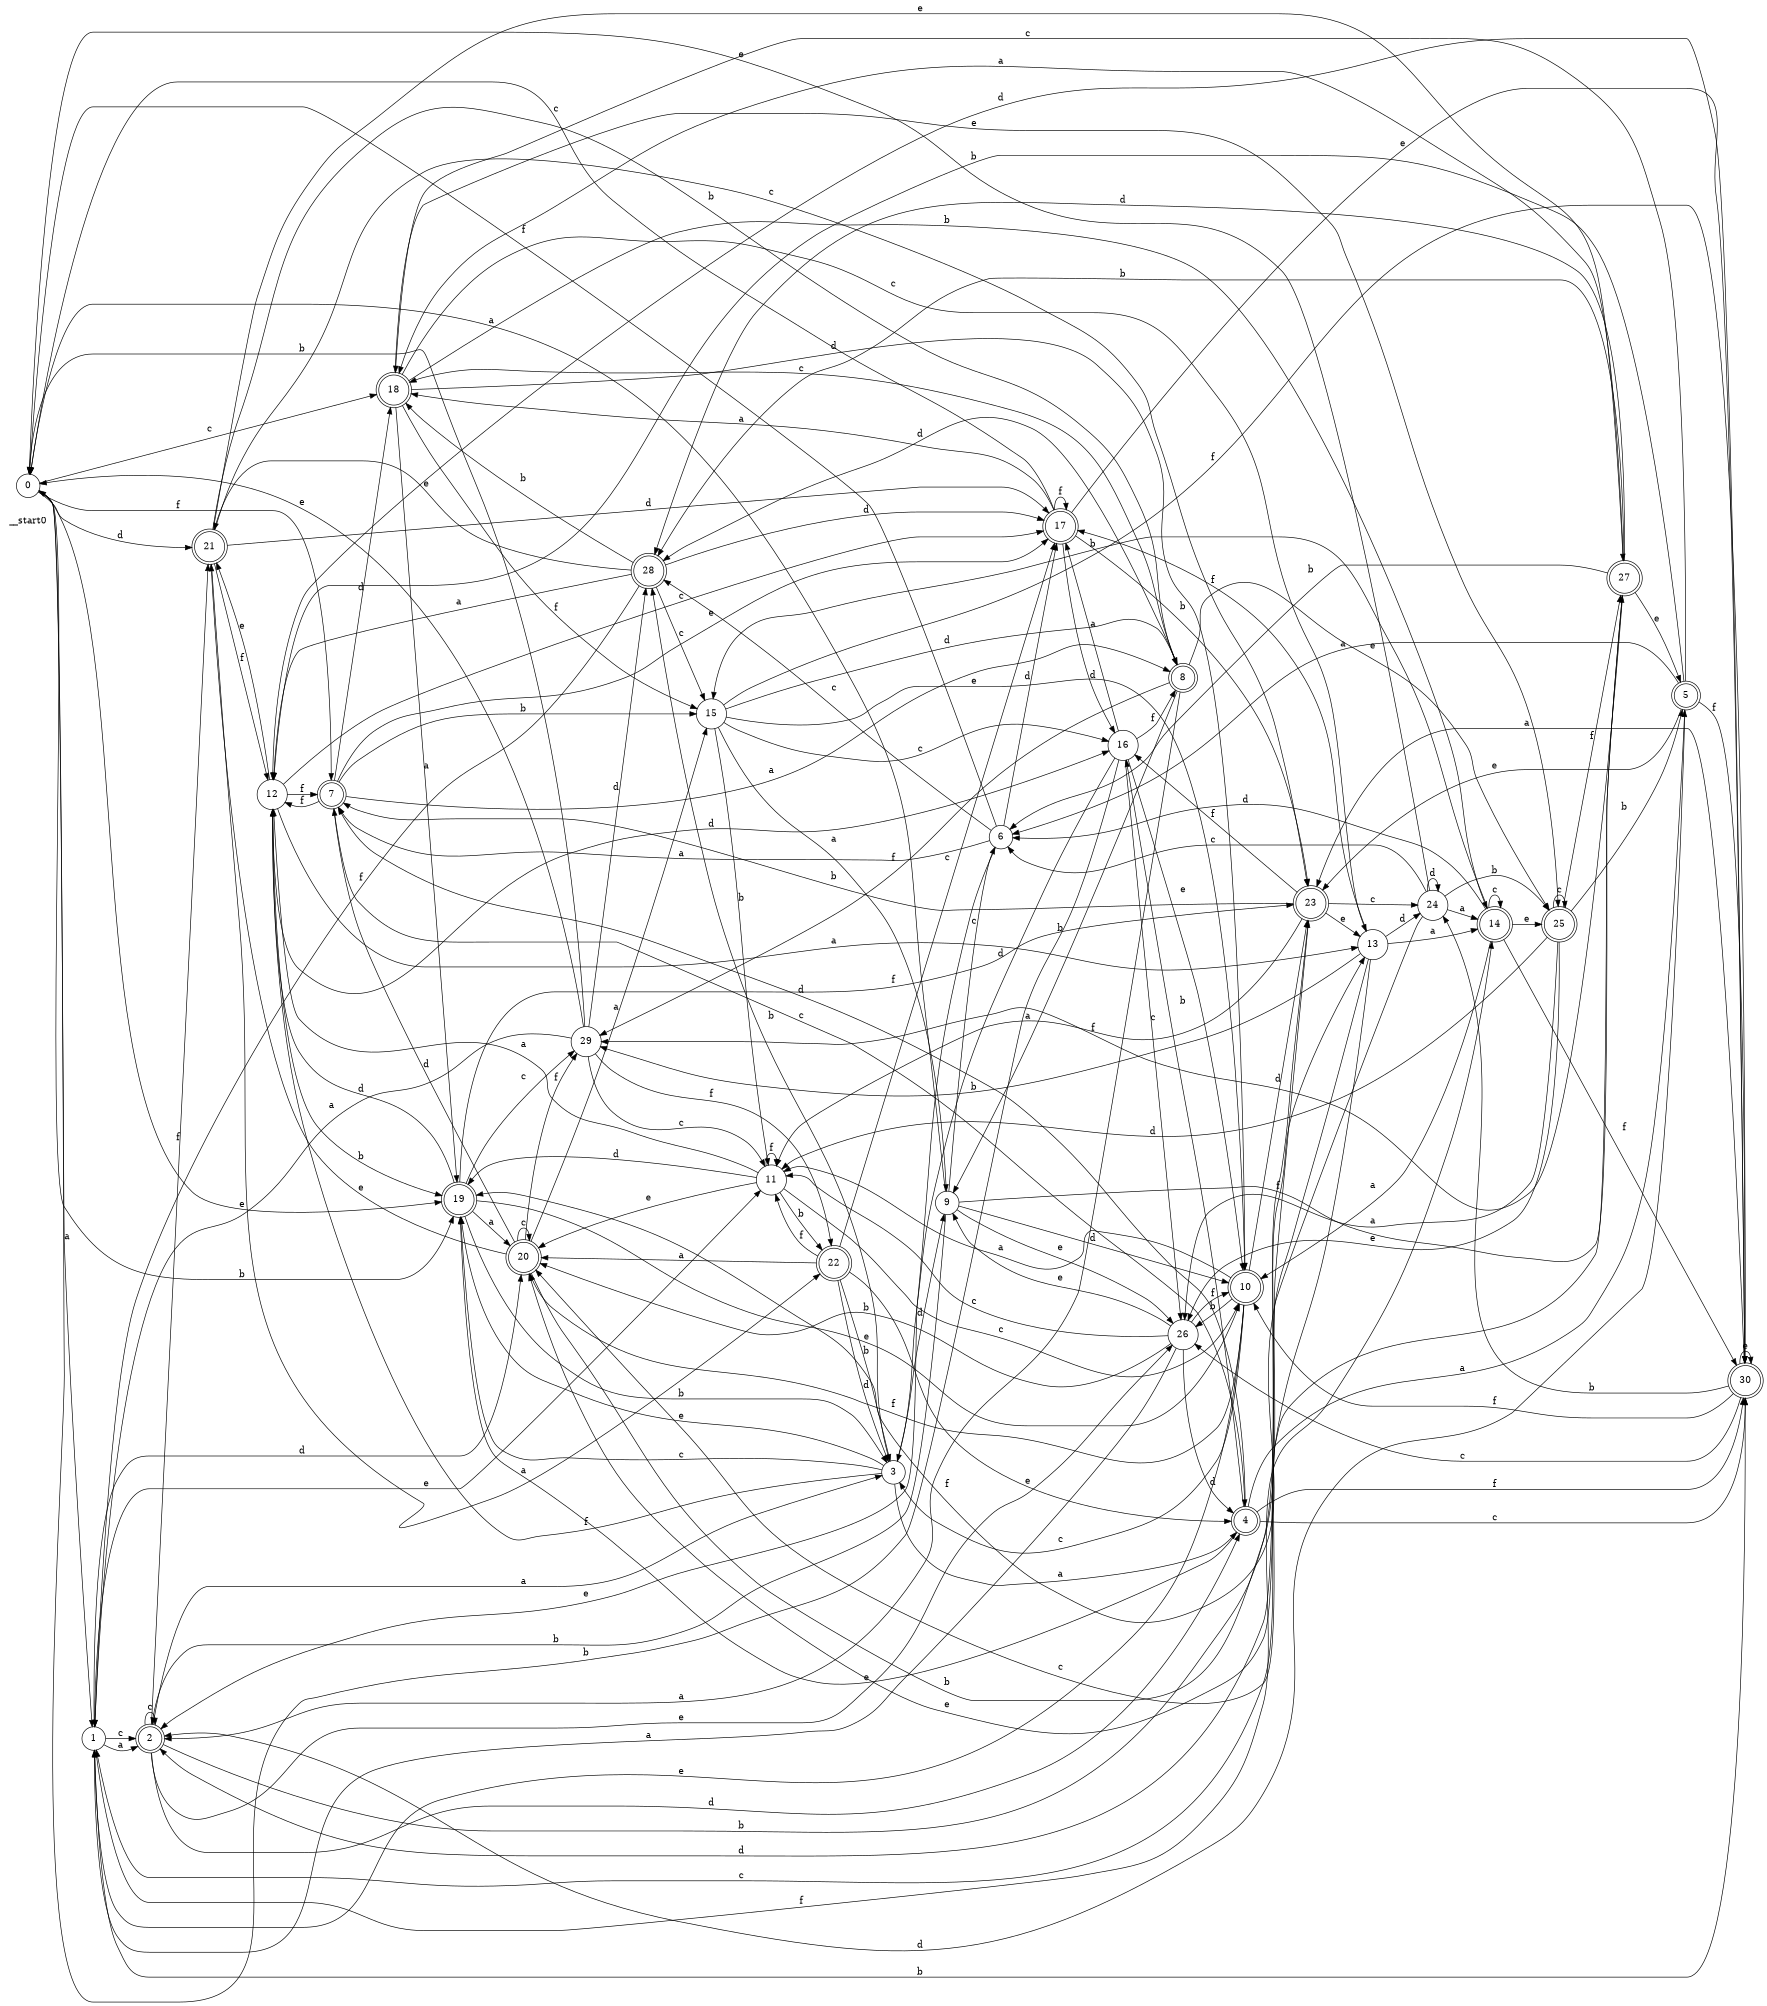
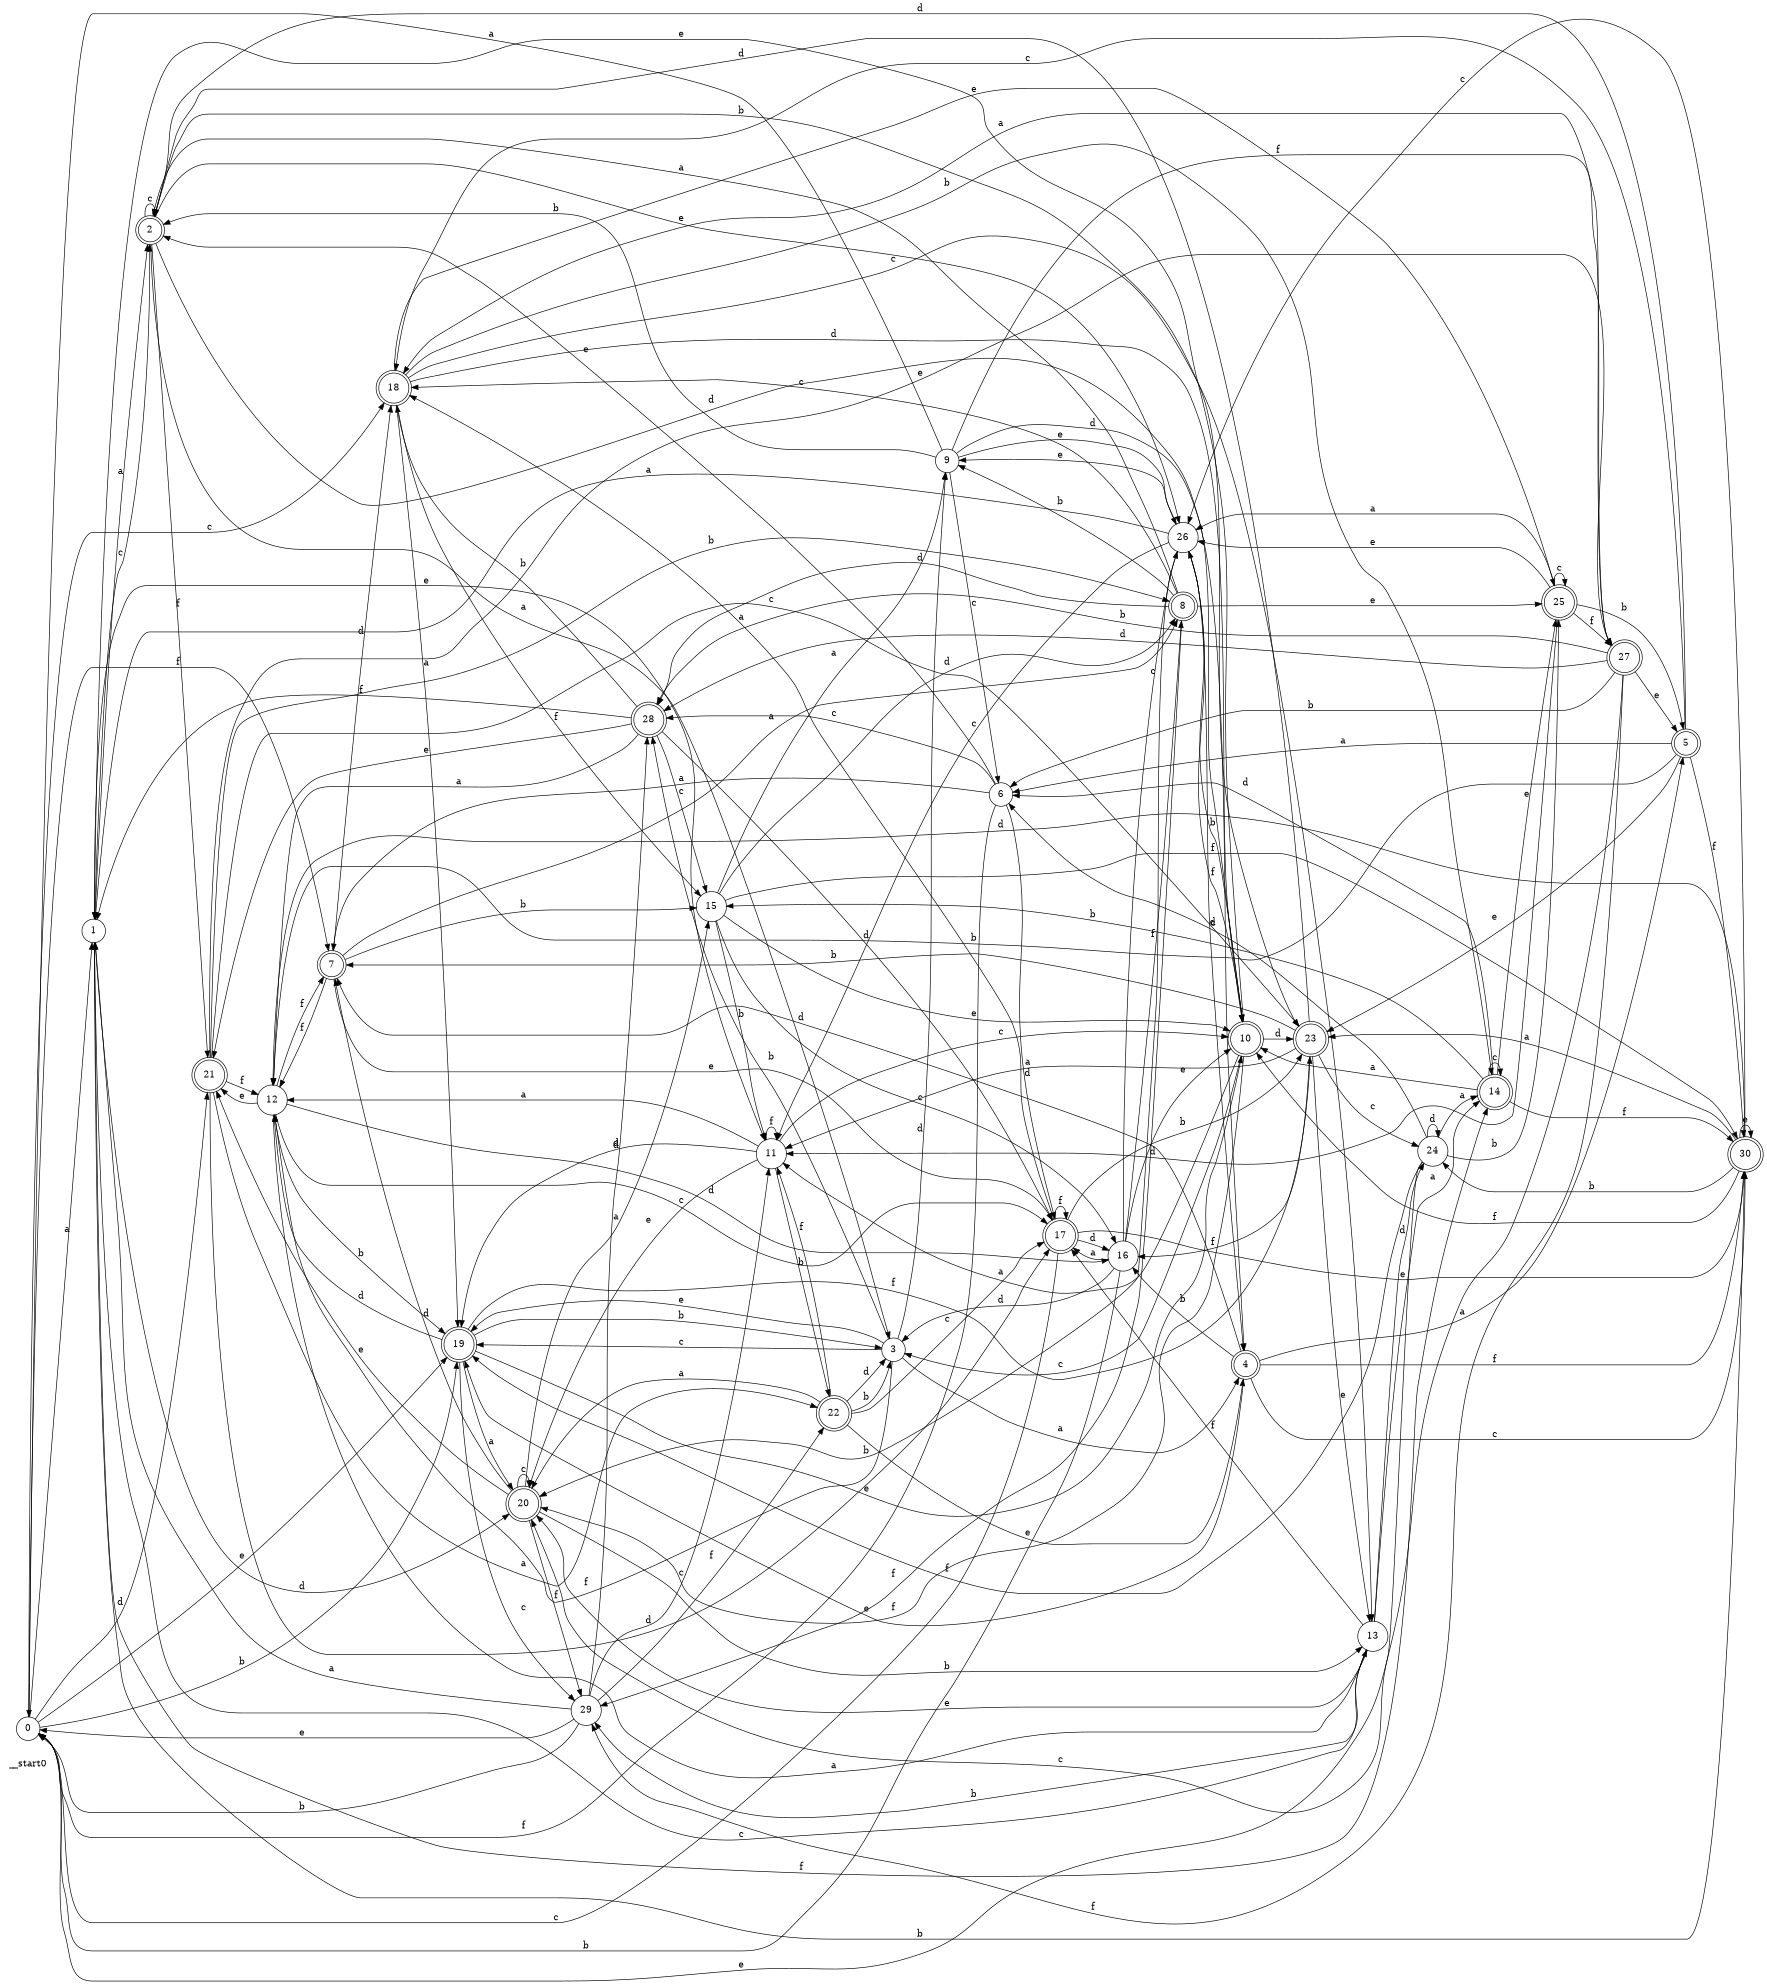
  digraph {
    rankdir=LR
    node [shape=doublecircle color=black fillcolor=white style="rounded,filled"]
    __start0 [shape=none color="" fillcolor="" style=""]
    n2 [label=0 shape=circle style=filled]
    n3 [label=1 shape=circle style=filled]
    n4 [label=7]
    n5 [label=18]
    n6 [label=19]
    n7 [label=21]
    n8 [label=2]
    n9 [label=11 shape=circle style=filled]
    n10 [label=14]
    n11 [label=20]
    n12 [label=30]
    n13 [label=4]
    n14 [label=12 shape=circle style=filled]
    n15 [label=17]
    n16 [label=8]
    n17 [label=15 shape=circle style=filled]
    n18 [label=25]
    n19 [label=10]
    n20 [label=13 shape=circle style=filled]
    n21 [label=3 shape=circle style=filled]
    n22 [label=23]
    n23 [label=29 shape=circle style=filled]
    n24 [label=27]
    n25 [label=22]
    n26 [label=26 shape=circle style=filled]
    n27 [label=6 shape=circle style=filled]
    n28 [label=24 shape=circle style=filled]
    n29 [label=9 shape=circle style=filled]
    n30 [label=28]
    n31 [label=5]
    n32 [label=16 shape=circle]
    n2 -> n3 [label=a]
    n2 -> n4 [label=f]
    n2 -> n5 [label=c]
    n2 -> n6 [label=b]
    n2 -> n6 [label=e]
    n2 -> n7 [label=d]
    n3 -> n8 [label=a]
    n3 -> n8 [label=c]
    n3 -> n9 [label=e]
    n3 -> n10 [label=f]
    n3 -> n11 [label=d]
    n3 -> n12 [label=b]
    n4 -> n5 [label=d]
-   n4 -> n13 [label=c]
    n4 -> n14 [label=f]
    n4 -> n15 [label=e]
    n4 -> n16 [label=a]
    n4 -> n17 [label=b]
    n5 -> n6 [label=a]
    n5 -> n10 [label=b]
    n5 -> n17 [label=f]
    n5 -> n18 [label=e]
    n5 -> n19 [label=d]
    n5 -> n20 [label=c]
    n6 -> n11 [label=a]
    n6 -> n14 [label=d]
    n6 -> n19 [label=e]
    n6 -> n21 [label=b]
    n6 -> n22 [label=f]
    n6 -> n23 [label=c]
    n7 -> n14 [label=f]
    n7 -> n15 [label=d]
    n7 -> n16 [label=b]
    n7 -> n22 [label=c]
    n7 -> n24 [label=e]
    n7 -> n25 [label=a]
    n8 -> n7 [label=f]
    n8 -> n8 [label=c]
    n8 -> n13 [label=d]
    n8 -> n21 [label=a]
    n8 -> n22 [label=b]
    n8 -> n26 [label=e]
    n9 -> n6 [label=d]
    n9 -> n9 [label=f]
    n9 -> n11 [label=e]
    n9 -> n14 [label=a]
    n9 -> n19 [label=c]
    n9 -> n25 [label=b]
    n10 -> n10 [label=c]
    n10 -> n12 [label=f]
    n10 -> n17 [label=b]
    n10 -> n18 [label=e]
    n10 -> n19 [label=a]
    n10 -> n27 [label=d]
    n11 -> n4 [label=d]
    n11 -> n7 [label=e]
    n11 -> n11 [label=c]
    n11 -> n17 [label=a]
    n11 -> n20 [label=b]
    n11 -> n23 [label=f]
    n12 -> n12 [label=e]
    n12 -> n14 [label=d]
    n12 -> n19 [label=f]
    n12 -> n22 [label=a]
    n12 -> n26 [label=c]
    n12 -> n28 [label=b]
    n13 -> n4 [label=d]
    n13 -> n6 [label=e]
    n13 -> n12 [label=c]
    n13 -> n12 [label=f]
    n13 -> n31 [label=a]
    n13 -> n32 [label=b]
    n14 -> n4 [label=f]
    n14 -> n6 [label=b]
    n14 -> n7 [label=e]
    n14 -> n15 [label=c]
    n14 -> n20 [label=a]
    n14 -> n32 [label=d]
    n15 -> n2 [label=c]
    n15 -> n5 [label=a]
    n15 -> n12 [label=e]
    n15 -> n15 [label=f]
    n15 -> n22 [label=b]
    n15 -> n32 [label=d]
    n16 -> n5 [label=c]
    n16 -> n8 [label=a]
    n16 -> n18 [label=e]
    n16 -> n23 [label=f]
    n16 -> n29 [label=b]
    n16 -> n30 [label=d]
    n17 -> n9 [label=b]
    n17 -> n12 [label=f]
    n17 -> n16 [label=d]
    n17 -> n19 [label=e]
    n17 -> n29 [label=a]
    n17 -> n32 [label=c]
    n18 -> n9 [label=d]
    n18 -> n18 [label=c]
    n18 -> n24 [label=f]
    n18 -> n26 [label=a]
    n18 -> n26 [label=e]
    n18 -> n31 [label=b]
    n19 -> n3 [label=e]
    n19 -> n9 [label=a]
    n19 -> n11 [label=f]
    n19 -> n21 [label=c]
    n19 -> n22 [label=d]
    n19 -> n26 [label=b]
    n20 -> n3 [label=c]
    n20 -> n10 [label=a]
    n20 -> n11 [label=e]
    n20 -> n15 [label=f]
    n20 -> n23 [label=b]
    n20 -> n28 [label=d]
    n21 -> n6 [label=c]
    n21 -> n6 [label=e]
    n21 -> n13 [label=a]
    n21 -> n14 [label=f]
    n21 -> n29 [label=d]
    n21 -> n30 [label=b]
    n22 -> n4 [label=b]
    n22 -> n8 [label=d]
    n22 -> n9 [label=a]
    n22 -> n20 [label=e]
    n22 -> n28 [label=c]
    n22 -> n32 [label=f]
    n23 -> n2 [label=b]
    n23 -> n2 [label=e]
    n23 -> n3 [label=a]
    n23 -> n9 [label=c]
    n23 -> n25 [label=f]
    n23 -> n30 [label=d]
    n24 -> n5 [label=a]
    n24 -> n11 [label=c]
    n24 -> n23 [label=f]
    n24 -> n27 [label=b]
    n24 -> n30 [label=b]
    n24 -> n30 [label=d]
    n24 -> n31 [label=e]
    n25 -> n9 [label=f]
    n25 -> n11 [label=a]
    n25 -> n13 [label=e]
    n25 -> n15 [label=c]
    n25 -> n21 [label=b]
    n25 -> n21 [label=d]
    n26 -> n3 [label=a]
    n26 -> n9 [label=c]
    n26 -> n11 [label=b]
    n26 -> n13 [label=d]
    n26 -> n19 [label=f]
    n26 -> n29 [label=e]
    n27 -> n2 [label=f]
    n27 -> n4 [label=a]
    n27 -> n8 [label=e]
    n27 -> n15 [label=d]
    n27 -> n30 [label=c]
    n28 -> n2 [label=e]
    n28 -> n6 [label=f]
    n28 -> n10 [label=a]
    n28 -> n18 [label=b]
    n28 -> n27 [label=c]
    n28 -> n28 [label=d]
    n29 -> n2 [label=a]
    n29 -> n8 [label=b]
    n29 -> n19 [label=d]
    n29 -> n24 [label=f]
    n29 -> n26 [label=e]
    n29 -> n27 [label=c]
    n30 -> n3 [label=f]
    n30 -> n5 [label=b]
    n30 -> n7 [label=e]
    n30 -> n14 [label=a]
    n30 -> n15 [label=d]
    n30 -> n17 [label=c]
    n31 -> n5 [label=c]
    n31 -> n8 [label=d]
    n31 -> n12 [label=f]
    n31 -> n14 [label=b]
    n31 -> n22 [label=e]
    n31 -> n27 [label=a]
    n32 -> n2 [label=b]
    n32 -> n15 [label=a]
    n32 -> n16 [label=f]
    n32 -> n19 [label=e]
    n32 -> n21 [label=d]
    n32 -> n26 [label=c]
  }
